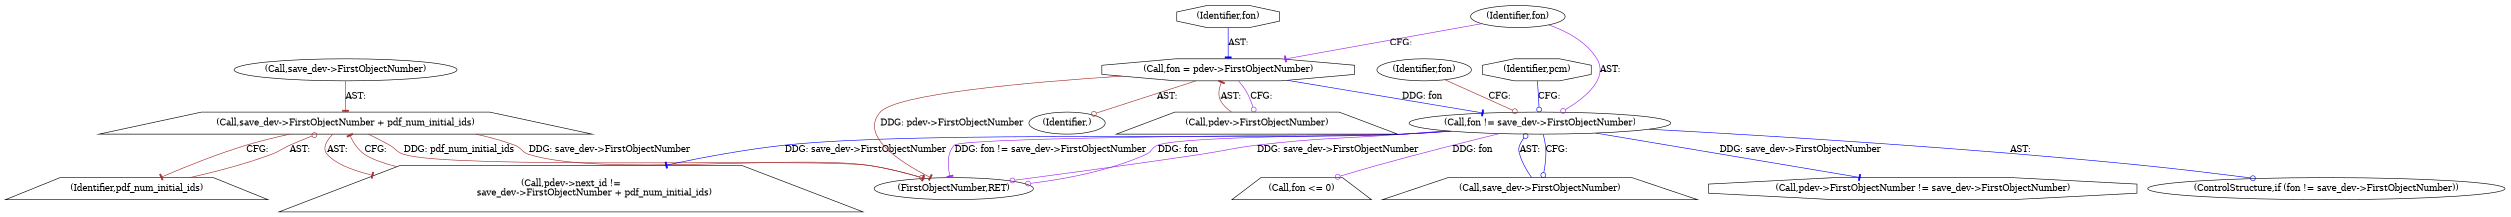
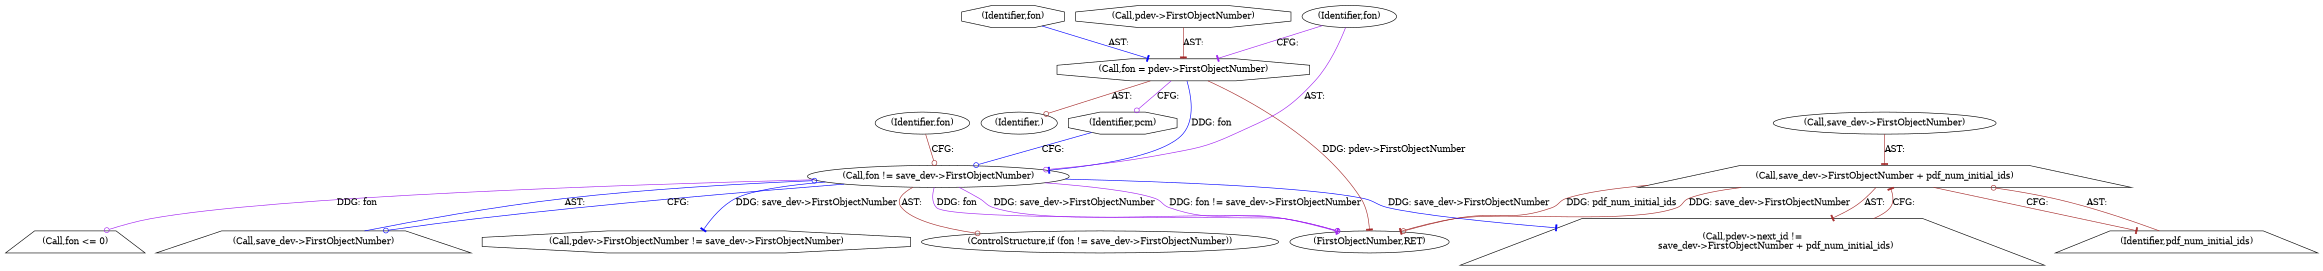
  digraph {
    node [shape=ellipse]
    edge [arrowhead=tee color=brown]
    n1 [label="(Call,save_dev->FirstObjectNumber + pdf_num_initial_ids)" shape=trapezium]
    n2 [label="(Identifier,pdf_num_initial_ids)" shape=trapezium]
    n3 [label="(FirstObjectNumber,RET)"]
    n4 [label="(Call,pdev->next_id !=\n                 save_dev->FirstObjectNumber + pdf_num_initial_ids)" shape=trapezium]
    n5 [label="(Call,fon != save_dev->FirstObjectNumber)"]
    n6 [label="(Call,pdev->FirstObjectNumber != save_dev->FirstObjectNumber)" shape=octagon]
    n7 [label="(ControlStructure,if (fon != save_dev->FirstObjectNumber))"]
    n8 [label="(Call,save_dev->FirstObjectNumber)" shape=trapezium]
    n9 [label="(Call,fon <= 0)" shape=trapezium]
    n10 [label="(Call,fon = pdev->FirstObjectNumber)" shape=octagon]
    n11 [label="(Identifier,)"]
-   n12 [label="(Call,pdev->FirstObjectNumber)" shape=trapezium]
+   n12 [label="(Call,pdev->FirstObjectNumber)" shape=octagon]
    n13 [label="(Call,save_dev->FirstObjectNumber)"]
    n14 [label="(Identifier,fon)"]
    n15 [label="(Identifier,fon)"]
    n16 [label="(Identifier,pcm)" shape=octagon]
    n17 [label="(Identifier,fon)" shape=octagon]
    n1 -> n2 [label="CFG: "]
    n1 -> n3 [arrowhead=odot label="DDG: pdf_num_initial_ids"]
    n1 -> n3 [label="DDG: save_dev->FirstObjectNumber"]
    n1 -> n4 [label="AST: "]
    n2 -> n1 [arrowhead=odot label="AST: "]
    n4 -> n1 [label="CFG: "]
    n5 -> n3 [arrowhead=odot color=purple label="DDG: save_dev->FirstObjectNumber"]
    n5 -> n3 [color=purple label="DDG: fon != save_dev->FirstObjectNumber"]
    n5 -> n3 [arrowhead=odot color=purple label="DDG: fon"]
    n5 -> n4 [color=blue label="DDG: save_dev->FirstObjectNumber"]
    n5 -> n6 [color=blue label="DDG: save_dev->FirstObjectNumber"]
-   n5 -> n7 [arrowhead=odot color=blue label="AST: "]
+   n5 -> n7 [arrowhead=odot label="AST: "]
    n5 -> n8 [arrowhead=odot color=blue label="CFG: "]
    n5 -> n9 [arrowhead=odot color=purple label="DDG: fon"]
    n8 -> n5 [arrowhead=odot color=blue label="AST: "]
    n10 -> n3 [label="DDG: pdev->FirstObjectNumber"]
    n10 -> n5 [color=blue label="DDG: fon"]
    n10 -> n11 [arrowhead=odot label="AST: "]
-   n10 -> n12 [arrowhead=odot color=purple label="CFG: "]
+   n10 -> n16 [arrowhead=odot color=purple label="CFG: "]
    n12 -> n10 [label="AST: "]
    n13 -> n1 [label="AST: "]
    n14 -> n5 [arrowhead=odot color=purple label="AST: "]
    n14 -> n10 [color=purple label="CFG: "]
    n15 -> n5 [arrowhead=odot label="CFG: "]
    n16 -> n5 [arrowhead=odot color=blue label="CFG: "]
    n17 -> n10 [color=blue label="AST: "]
  }
